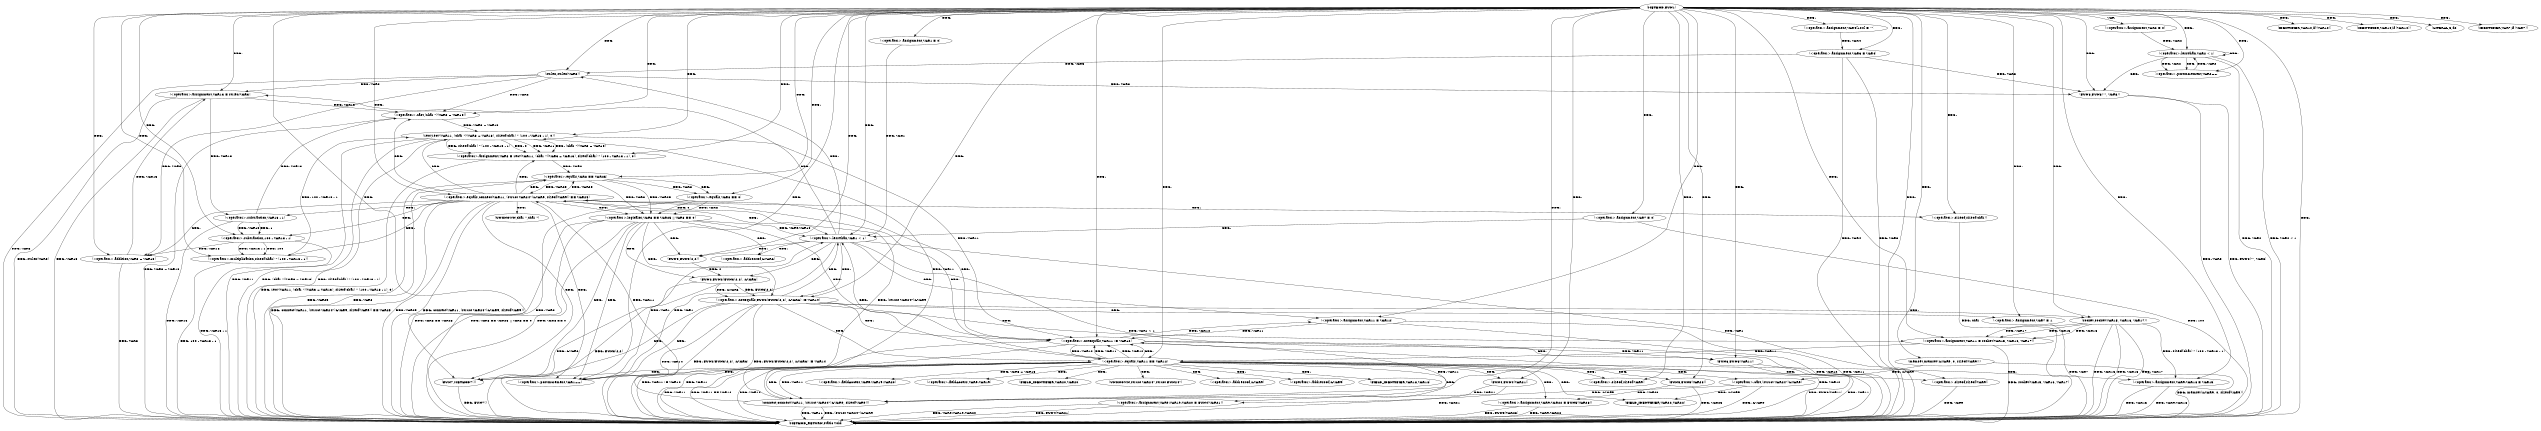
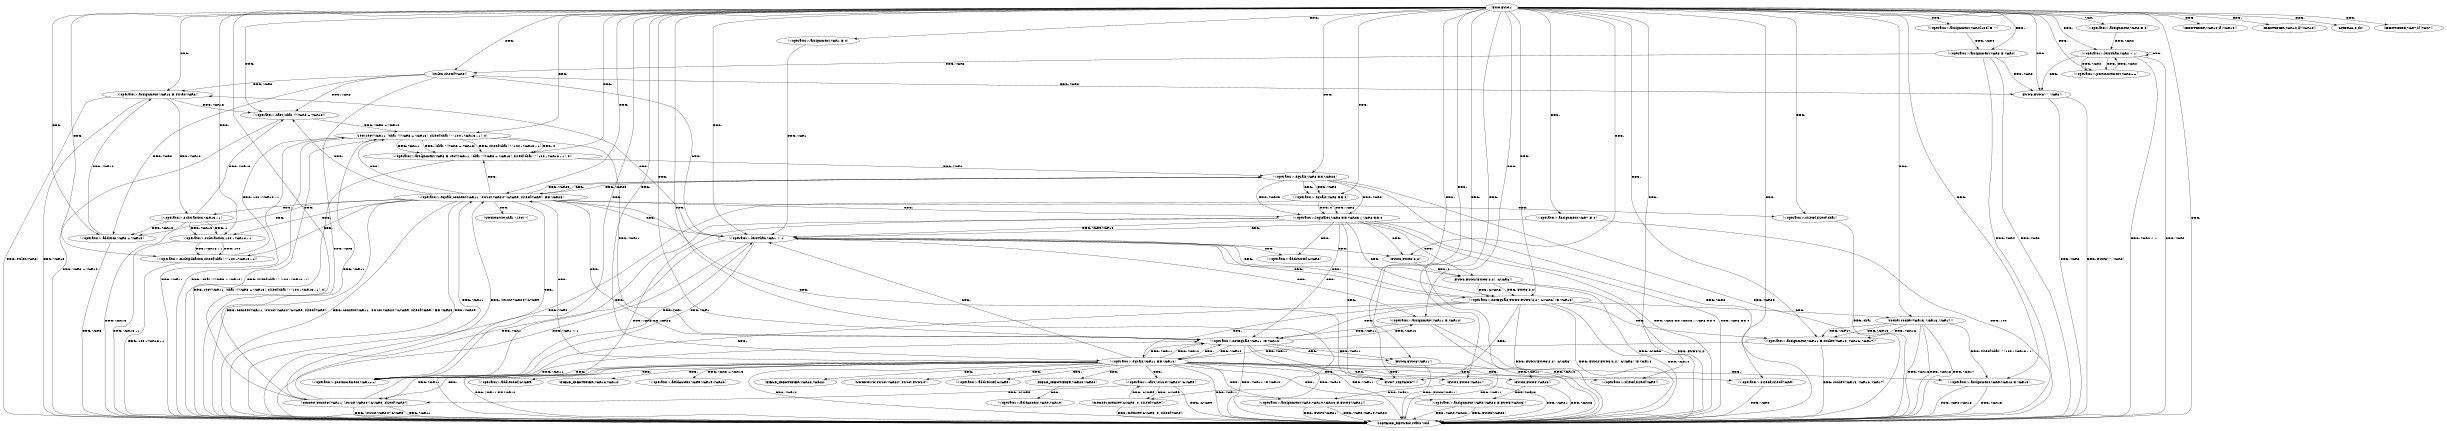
  digraph {
-   n1 [label="(METHOD,FUN1)"]
+   n1 [label="(FUN,FUN1)"]
    n2 [label="(<operator>.assignment,VAR4[100] = \"\")"]
    n3 [label="(<operator>.assignment,VAR3 = VAR4)"]
    n4 [label="(<operator>.assignment,VAR1 = 0)"]
    n5 [label="(<operator>.lessThan,VAR1 < 1)"]
    n6 [label="(<operator>.postIncrement,VAR1++)"]
    n7 [label="(<operator>.assignment,VAR7 = 0)"]
    n8 [label="(<operator>.assignment,VAR11 = VAR12)"]
    n9 [label="(<operator>.assignment,VAR13 = strlen(VAR3))"]
-   n10 [label="(strlen,strlen(VAR3))"]
+   n10 [label="(strlen,sizeOf(VAR3))"]
    n11 [label="(<operator>.notEquals,FUN2(FUN3(2,2), &VAR6) != VAR14)"]
    n12 [label="(FUN3,FUN3(2,2))"]
-   n13 [label="(<operator>.assignment,VAR7 = 1)"]
    n14 [label="(<operator>.assignment,VAR11 = socket(VAR15, VAR16, VAR17))"]
    n15 [label="(socket,socket(VAR15, VAR16, VAR17))"]
    n16 [label="(<operator>.equals,VAR11 == VAR12)"]
    n17 [label="(memset,memset(&VAR9, 0, sizeof(VAR9)))"]
    n18 [label="(<operator>.sizeOf,sizeof(VAR9))"]
    n19 [label="(<operator>.assignment,VAR9.VAR18 = VAR15)"]
    n20 [label="(FUN4,FUN4(VAR21))"]
    n21 [label="(FUN5,FUN5(VAR23))"]
    n22 [label="(<operator>.equals,connect(VAR11, (struct VAR24*)&VAR9, sizeof(VAR9)) == VAR25)"]
    n23 [label="(connect,connect(VAR11, (struct VAR24*)&VAR9, sizeof(VAR9)))"]
    n24 [label="(<operator>.sizeOf,sizeof(VAR9))"]
    n25 [label="(<operator>.assignment,VAR8 = recv(VAR11, (char *)(VAR3 + VAR13), sizeof(char) * (100 - VAR13 - 1), 0))"]
    n26 [label="(recv,recv(VAR11, (char *)(VAR3 + VAR13), sizeof(char) * (100 - VAR13 - 1), 0))"]
    n27 [label="(<operator>.cast,(char *)(VAR3 + VAR13))"]
    n28 [label="(<operator>.addition,VAR3 + VAR13)"]
    n29 [label="(<operator>.multiplication,sizeof(char) * (100 - VAR13 - 1))"]
    n30 [label="(<operator>.sizeOf,sizeof(char))"]
    n31 [label="(<operator>.subtraction,100 - VAR13 - 1)"]
    n32 [label="(<operator>.equals,VAR8 == VAR25)"]
    n33 [label="(<operator>.equals,VAR8 == 0)"]
    n34 [label="(IDENTIFIER,VAR10,if (VAR10))"]
    n35 [label="(IDENTIFIER,VAR10,if (VAR10))"]
    n36 [label="(LITERAL,5,do)"]
    n37 [label="(<operator>.notEquals,VAR11 != VAR12)"]
    n38 [label="(FUN6,FUN6(VAR11))"]
    n39 [label="(IDENTIFIER,VAR7,if (VAR7))"]
    n40 [label="(FUN7,METHOD7())"]
    n41 [label="(<operator>.assignment,VAR2 = 0)"]
    n42 [label="(<operator>.lessThan,VAR2 < 1)"]
    n43 [label="(<operator>.postIncrement,VAR2++)"]
    n44 [label="(FUN8,FUN8(\"\", VAR3))"]
    n45 [label="(METHOD_RETURN,static void)"]
    n46 [label="(FUN2,FUN2(FUN3(2,2), &VAR6))"]
    n47 [label="(<operator>.addressOf,&VAR6)"]
    n48 [label="(<operator>.subtraction,VAR13 - 1)"]
    n49 [label="(<operator>.assignment,VAR9.VAR19.VAR20 = FUN4(VAR21))"]
    n50 [label="(<operator>.assignment,VAR9.VAR22 = FUN5(VAR23))"]
    n51 [label="(<operator>.cast,(struct VAR24*)&VAR9)"]
    n52 [label="(<operator>.addressOf,&VAR9)"]
    n53 [label="(FIELD_IDENTIFIER,VAR18,VAR18)"]
    n54 [label="(<operator>.fieldAccess,VAR9.VAR19.VAR20)"]
    n55 [label="(<operator>.fieldAccess,VAR9.VAR19)"]
    n56 [label="(FIELD_IDENTIFIER,VAR20,VAR20)"]
    n57 [label="(FIELD_IDENTIFIER,VAR22,VAR22)"]
    n58 [label="(UNKNOWN,struct VAR24*,struct FUN24*)"]
    n59 [label="(<operator>.addressOf,&VAR9)"]
    n60 [label="(<operator>.logicalOr,VAR8 == VAR25 || VAR8 == 0)"]
-   n61 [label="(UNKNOWN,char *,char *)"]
+   n61 [label="(UNKNOWN,char *,recv *)"]
    n1 -> n2 [label="DDG: "]
    n1 -> n3 [label="DDG: "]
    n1 -> n4 [label="DDG: "]
    n1 -> n5 [label="DDG: "]
    n1 -> n6 [label="DDG: "]
    n1 -> n7 [label="DDG: "]
    n1 -> n8 [label="DDG: "]
    n1 -> n9 [label="DDG: "]
    n1 -> n10 [label="DDG: "]
    n1 -> n11 [label="DDG: "]
    n1 -> n12 [label="DDG: "]
-   n1 -> n13 [label="DDG: "]
    n1 -> n14 [label="DDG: "]
    n1 -> n15 [label="DDG: "]
    n1 -> n16 [label="DDG: "]
    n1 -> n17 [label="DDG: "]
    n1 -> n18 [label="DDG: "]
    n1 -> n19 [label="DDG: "]
    n1 -> n20 [label="DDG: "]
    n1 -> n21 [label="DDG: "]
    n1 -> n22 [label="DDG: "]
    n1 -> n23 [label="DDG: "]
    n1 -> n24 [label="DDG: "]
    n1 -> n25 [label="DDG: "]
    n1 -> n26 [label="DDG: "]
    n1 -> n27 [label="DDG: "]
    n1 -> n28 [label="DDG: "]
    n1 -> n29 [label="DDG: "]
    n1 -> n30 [label="DDG: "]
    n1 -> n31 [label="DDG: "]
    n1 -> n32 [label="DDG: "]
    n1 -> n33 [label="DDG: "]
    n1 -> n34 [label="DDG: "]
    n1 -> n35 [label="DDG: "]
    n1 -> n36 [label="DDG: "]
    n1 -> n37 [label="DDG: "]
    n1 -> n38 [label="DDG: "]
    n1 -> n39 [label="DDG: "]
    n1 -> n40 [label="DDG: "]
    n1 -> n41 [label="VAR: "]
    n1 -> n42 [label="DDG: "]
    n1 -> n43 [label="DDG: "]
    n1 -> n44 [label="DDG: "]
    n1 -> n45 [label="DDG: "]
    n2 -> n3 [label="DDG: VAR4"]
    n3 -> n10 [label="DDG: VAR3"]
    n3 -> n44 [label="DDG: VAR3"]
    n3 -> n45 [label="DDG: VAR3"]
    n3 -> n45 [label="DDG: VAR4"]
    n4 -> n5 [label="DDG: VAR1"]
    n5 -> n6 [label="DDG: VAR1"]
    n5 -> n8 [label="CDG: "]
    n5 -> n9 [label="CDG: "]
    n5 -> n10 [label="CDG: "]
    n5 -> n11 [label="CDG: "]
    n5 -> n12 [label="CDG: "]
    n5 -> n45 [label="DDG: VAR1"]
    n5 -> n45 [label="DDG: VAR1 < 1"]
    n5 -> n46 [label="CDG: "]
    n5 -> n47 [label="CDG: "]
    n6 -> n5 [label="DDG: VAR1"]
    n7 -> n5 [label="CDG: "]
    n7 -> n45 [label="DDG: 100"]
    n8 -> n37 [label="DDG: VAR11"]
    n8 -> n45 [label="DDG: VAR11"]
    n8 -> n45 [label="DDG: VAR12"]
    n9 -> n27 [label="DDG: VAR13"]
    n9 -> n45 [label="DDG: strlen(VAR3)"]
    n9 -> n45 [label="DDG: VAR13"]
    n9 -> n48 [label="DDG: VAR13"]
    n10 -> n9 [label="DDG: VAR3"]
    n10 -> n27 [label="DDG: VAR3"]
    n10 -> n28 [label="DDG: VAR3"]
    n10 -> n44 [label="DDG: VAR3"]
    n10 -> n45 [label="DDG: VAR3"]
    n11 -> n5 [label="CDG: "]
    n11 -> n6 [label="CDG: "]
-   n11 -> n13 [label="CDG: "]
    n11 -> n14 [label="CDG: "]
    n11 -> n15 [label="CDG: "]
    n11 -> n16 [label="CDG: "]
    n11 -> n37 [label="CDG: "]
    n11 -> n40 [label="CDG: "]
    n11 -> n45 [label="DDG: FUN2(FUN3(2,2), &VAR6)"]
    n11 -> n45 [label="DDG: FUN2(FUN3(2,2), &VAR6) != VAR14"]
    n11 -> n45 [label="DDG: VAR14"]
    n12 -> n46 [label="DDG: 2"]
-   n13 -> n45 [label="DDG: VAR7"]
    n14 -> n16 [label="DDG: VAR11"]
    n14 -> n45 [label="DDG: socket(VAR15, VAR16, VAR17)"]
    n15 -> n14 [label="DDG: VAR15"]
    n15 -> n14 [label="DDG: VAR16"]
    n15 -> n14 [label="DDG: VAR17"]
    n15 -> n19 [label="DDG: sizeof(char) * (100 - VAR13 - 1)"]
    n15 -> n45 [label="DDG: VAR15"]
    n15 -> n45 [label="DDG: VAR16"]
    n15 -> n45 [label="DDG: VAR17"]
    n16 -> n5 [label="CDG: "]
    n16 -> n6 [label="DDG: "]
    n16 -> n18 [label="CDG: "]
    n16 -> n19 [label="CDG: "]
    n16 -> n20 [label="CDG: "]
    n16 -> n21 [label="CDG: "]
    n16 -> n22 [label="CDG: "]
    n16 -> n23 [label="DDG: VAR11"]
    n16 -> n23 [label="CDG: "]
    n16 -> n24 [label="CDG: "]
    n16 -> n37 [label="DDG: VAR11"]
    n16 -> n37 [label="DDG: VAR12"]
    n16 -> n37 [label="CDG: "]
    n16 -> n40 [label="CDG: "]
    n16 -> n45 [label="DDG: VAR11"]
    n16 -> n45 [label="DDG: VAR11 == VAR12"]
    n16 -> n45 [label="DDG: VAR12"]
    n16 -> n49 [label="CDG: "]
    n16 -> n50 [label="CDG: "]
    n16 -> n51 [label="CDG: "]
    n16 -> n52 [label="CDG: "]
    n16 -> n53 [label="CDG: "]
    n16 -> n54 [label="DDG: VAR3 + VAR13"]
-   n16 -> n55 [label="CDG: "]
+   n56 -> n55 [label="CDG: "]
    n16 -> n56 [label="CDG: "]
    n16 -> n57 [label="CDG: "]
    n16 -> n58 [label="CDG: "]
    n16 -> n59 [label="CDG: "]
    n17 -> n45 [label="DDG: memset(&VAR9, 0, sizeof(VAR9))"]
    n17 -> n51 [label="DDG: &VAR9"]
    n19 -> n45 [label="DDG: VAR15"]
    n19 -> n45 [label="DDG: VAR9.VAR18"]
    n20 -> n45 [label="DDG: VAR21"]
    n20 -> n49 [label="DDG: VAR21"]
    n21 -> n45 [label="DDG: VAR23"]
    n21 -> n50 [label="DDG: VAR23"]
    n22 -> n5 [label="CDG: "]
    n22 -> n6 [label="CDG: "]
    n22 -> n25 [label="CDG: "]
    n22 -> n26 [label="CDG: "]
    n22 -> n27 [label="CDG: "]
    n22 -> n28 [label="CDG: "]
    n22 -> n29 [label="CDG: "]
    n22 -> n30 [label="CDG: "]
    n22 -> n31 [label="CDG: "]
    n22 -> n32 [label="DDG: VAR25"]
    n22 -> n32 [label="CDG: "]
    n22 -> n37 [label="CDG: "]
    n22 -> n40 [label="CDG: "]
    n22 -> n45 [label="DDG: connect(VAR11, (struct VAR24*)&VAR9, sizeof(VAR9))"]
    n22 -> n45 [label="DDG: connect(VAR11, (struct VAR24*)&VAR9, sizeof(VAR9)) == VAR25"]
    n22 -> n45 [label="DDG: VAR25"]
    n22 -> n48 [label="CDG: "]
    n22 -> n60 [label="CDG: "]
    n22 -> n61 [label="CDG: "]
    n23 -> n22 [label="DDG: VAR11"]
    n23 -> n22 [label="DDG: (struct VAR24*)&VAR9"]
    n23 -> n26 [label="DDG: VAR11"]
    n23 -> n37 [label="DDG: VAR11"]
    n23 -> n45 [label="DDG: (struct VAR24*)&VAR9"]
    n23 -> n45 [label="DDG: VAR11"]
    n24 -> n45 [label="DDG: VAR9"]
    n25 -> n32 [label="DDG: VAR8"]
    n25 -> n45 [label="DDG: recv(VAR11, (char *)(VAR3 + VAR13), sizeof(char) * (100 - VAR13 - 1), 0)"]
    n26 -> n25 [label="DDG: VAR11"]
    n26 -> n25 [label="DDG: (char *)(VAR3 + VAR13)"]
    n26 -> n25 [label="DDG: sizeof(char) * (100 - VAR13 - 1)"]
    n26 -> n25 [label="DDG: 0"]
    n26 -> n37 [label="DDG: VAR11"]
    n26 -> n45 [label="DDG: VAR11"]
    n26 -> n45 [label="DDG: (char *)(VAR3 + VAR13)"]
    n26 -> n45 [label="DDG: sizeof(char) * (100 - VAR13 - 1)"]
    n27 -> n26 [label="DDG: VAR3 + VAR13"]
    n27 -> n45 [label="DDG: VAR3 + VAR13"]
    n28 -> n9 [label="DDG: VAR13"]
    n28 -> n45 [label="DDG: VAR3"]
    n29 -> n26 [label="DDG: 100 - VAR13 - 1"]
    n29 -> n45 [label="DDG: 100 - VAR13 - 1"]
    n30 -> n45 [label="DDG: char"]
    n31 -> n29 [label="DDG: 100"]
    n31 -> n29 [label="DDG: VAR13 - 1"]
    n31 -> n45 [label="DDG: VAR13 - 1"]
    n32 -> n22 [label="DDG: VAR25"]
    n32 -> n33 [label="DDG: VAR8"]
    n32 -> n33 [label="CDG: "]
    n32 -> n45 [label="DDG: VAR8"]
    n32 -> n45 [label="DDG: VAR25"]
    n32 -> n60 [label="DDG: VAR8"]
    n32 -> n60 [label="DDG: VAR25"]
    n33 -> n45 [label="DDG: VAR8"]
    n33 -> n60 [label="DDG: VAR8"]
    n33 -> n60 [label="DDG: 0"]
    n37 -> n8 [label="DDG: VAR12"]
    n37 -> n16 [label="DDG: VAR12"]
    n37 -> n38 [label="DDG: VAR11"]
    n37 -> n38 [label="CDG: "]
    n37 -> n45 [label="DDG: VAR11 != VAR12"]
    n37 -> n45 [label="DDG: VAR12"]
    n37 -> n45 [label="DDG: VAR11"]
    n38 -> n45 [label="DDG: FUN6(VAR11)"]
    n38 -> n45 [label="DDG: VAR11"]
-   n40 -> n45 [label="DDG: FUN7()"]
    n41 -> n42 [label="DDG: VAR2"]
    n42 -> n42 [label="CDG: "]
    n42 -> n43 [label="DDG: VAR2"]
    n42 -> n43 [label="CDG: "]
    n42 -> n44 [label="CDG: "]
    n42 -> n45 [label="DDG: VAR2"]
    n42 -> n45 [label="DDG: VAR2 < 1"]
    n43 -> n42 [label="DDG: VAR2"]
    n44 -> n45 [label="DDG: VAR3"]
    n44 -> n45 [label="DDG: FUN8(\"\", VAR3)"]
    n46 -> n11 [label="DDG: FUN3(2,2)"]
    n46 -> n11 [label="DDG: &VAR6"]
    n46 -> n45 [label="DDG: &VAR6"]
    n46 -> n45 [label="DDG: FUN3(2,2)"]
    n48 -> n27 [label="DDG: VAR13"]
-   n31 -> n28 [label="DDG: VAR13"]
+   n48 -> n28 [label="DDG: VAR13"]
    n48 -> n31 [label="DDG: VAR13"]
    n48 -> n31 [label="DDG: 1"]
    n48 -> n45 [label="DDG: VAR13"]
    n49 -> n45 [label="DDG: FUN4(VAR21)"]
    n49 -> n45 [label="DDG: VAR9.VAR19.VAR20"]
    n50 -> n45 [label="DDG: VAR9.VAR22"]
    n50 -> n45 [label="DDG: FUN5(VAR23)"]
-   n51 -> n57 [label="DDG: &VAR9"]
+   n51 -> n17 [label="DDG: &VAR9"]
    n51 -> n23 [label="DDG: &VAR9"]
    n51 -> n45 [label="DDG: &VAR9"]
    n60 -> n5 [label="DDG: VAR9.VAR18"]
    n60 -> n6 [label="CDG: "]
    n60 -> n11 [label="CDG: "]
    n60 -> n12 [label="CDG: "]
    n60 -> n37 [label="CDG: "]
    n60 -> n40 [label="CDG: "]
    n60 -> n45 [label="DDG: VAR8 == VAR25"]
    n60 -> n45 [label="DDG: VAR8 == VAR25 || VAR8 == 0"]
    n60 -> n45 [label="DDG: VAR8 == 0"]
    n60 -> n46 [label="CDG: "]
    n60 -> n47 [label="CDG: "]
  }
